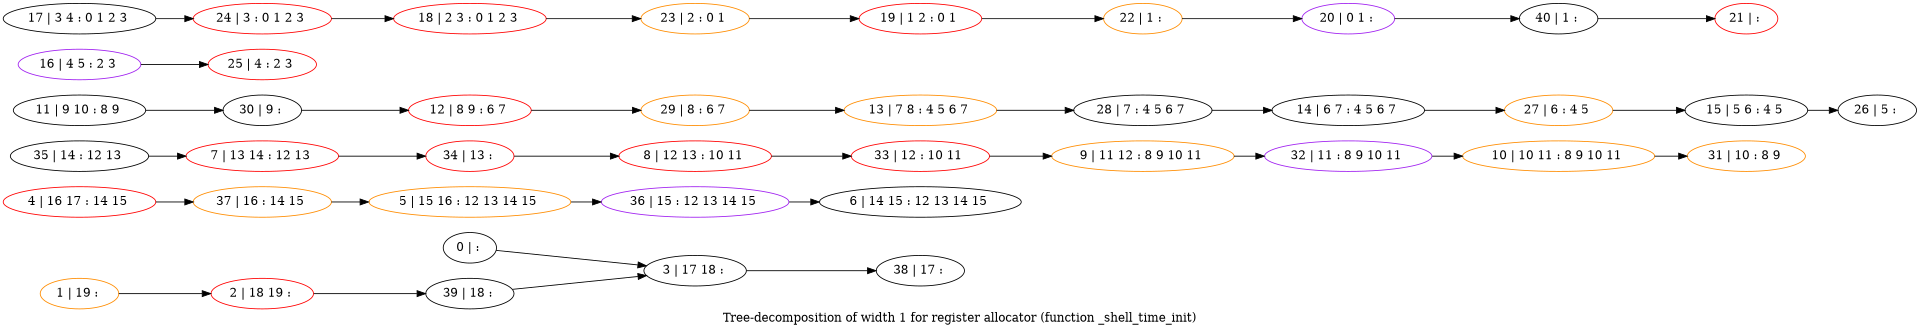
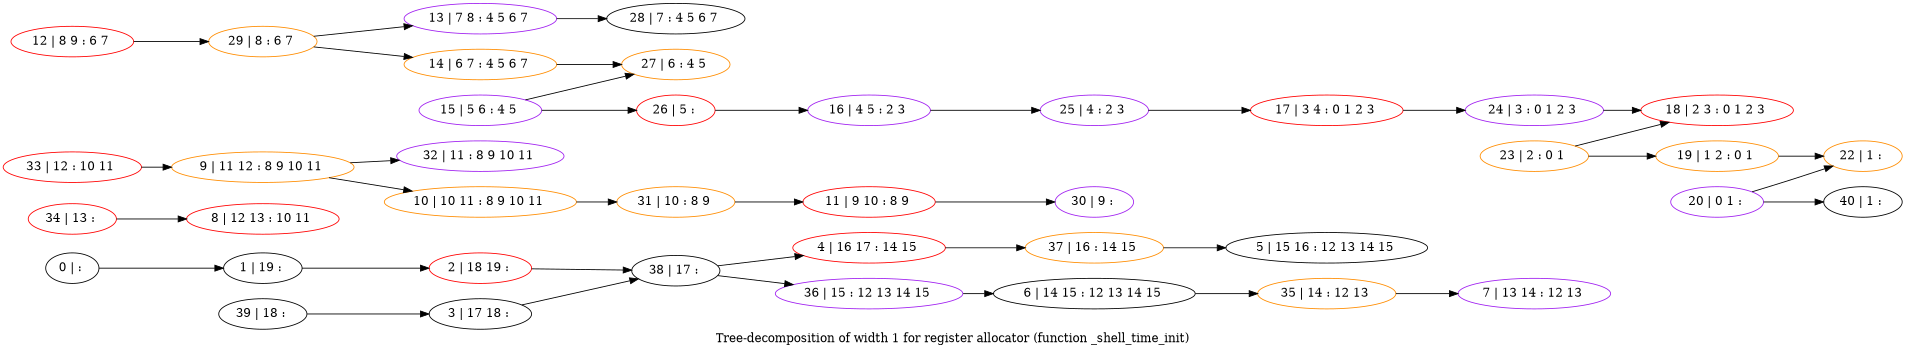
  digraph {
    label="Tree-decomposition of width 1 for register allocator (function _shell_time_init)"
    rankdir=LR
    node [color=black]
    n1 [label="0 | : "]
-   n2 [color=darkorange label="1 | 19 : "]
+   n2 [label="1 | 19 : "]
    n3 [color=red label="2 | 18 19 : "]
    n4 [label="39 | 18 : "]
    n5 [label="3 | 17 18 : "]
    n6 [label="38 | 17 : "]
    n7 [color=red label="4 | 16 17 : 14 15 "]
    n8 [color=darkorange label="37 | 16 : 14 15 "]
-   n9 [color=darkorange label="5 | 15 16 : 12 13 14 15 "]
+   n9 [label="5 | 15 16 : 12 13 14 15 "]
    n10 [color=purple label="36 | 15 : 12 13 14 15 "]
    n11 [label="6 | 14 15 : 12 13 14 15 "]
-   n12 [label="35 | 14 : 12 13 "]
-   n13 [color=red label="7 | 13 14 : 12 13 "]
+   n12 [color=darkorange label="35 | 14 : 12 13 "]
+   n13 [color=purple label="7 | 13 14 : 12 13 "]
    n14 [color=red label="34 | 13 : "]
    n15 [color=red label="8 | 12 13 : 10 11 "]
    n16 [color=red label="33 | 12 : 10 11 "]
    n17 [color=darkorange label="9 | 11 12 : 8 9 10 11 "]
    n18 [color=purple label="32 | 11 : 8 9 10 11 "]
    n19 [color=darkorange label="10 | 10 11 : 8 9 10 11 "]
    n20 [color=darkorange label="31 | 10 : 8 9 "]
-   n21 [label="11 | 9 10 : 8 9 "]
-   n22 [label="30 | 9 : "]
+   n21 [color=red label="11 | 9 10 : 8 9 "]
+   n22 [color=purple label="30 | 9 : "]
    n23 [color=red label="12 | 8 9 : 6 7 "]
    n24 [color=darkorange label="29 | 8 : 6 7 "]
-   n25 [color=darkorange label="13 | 7 8 : 4 5 6 7 "]
+   n25 [color=purple label="13 | 7 8 : 4 5 6 7 "]
    n26 [label="28 | 7 : 4 5 6 7 "]
-   n27 [label="14 | 6 7 : 4 5 6 7 "]
+   n27 [color=darkorange label="14 | 6 7 : 4 5 6 7 "]
    n28 [color=darkorange label="27 | 6 : 4 5 "]
-   n29 [label="15 | 5 6 : 4 5 "]
-   n30 [label="26 | 5 : "]
+   n29 [color=purple label="15 | 5 6 : 4 5 "]
+   n30 [color=red label="26 | 5 : "]
    n31 [color=purple label="16 | 4 5 : 2 3 "]
-   n32 [color=red label="25 | 4 : 2 3 "]
-   n33 [label="17 | 3 4 : 0 1 2 3 "]
-   n34 [color=red label="24 | 3 : 0 1 2 3 "]
+   n32 [color=purple label="25 | 4 : 2 3 "]
+   n33 [color=red label="17 | 3 4 : 0 1 2 3 "]
+   n34 [color=purple label="24 | 3 : 0 1 2 3 "]
    n35 [color=red label="18 | 2 3 : 0 1 2 3 "]
    n36 [color=darkorange label="23 | 2 : 0 1 "]
-   n37 [color=red label="19 | 1 2 : 0 1 "]
+   n37 [color=darkorange label="19 | 1 2 : 0 1 "]
    n38 [color=darkorange label="22 | 1 : "]
    n39 [color=purple label="20 | 0 1 : "]
    n40 [label="40 | 1 : "]
-   n41 [color=red label="21 | : "]
-   n1 -> n5
+   n1 -> n2
    n2 -> n3
-   n3 -> n4
+   n3 -> n6
    n4 -> n5
    n5 -> n6
+   n6 -> n7
    n7 -> n8
    n8 -> n9
-   n9 -> n10
+   n6 -> n10
    n10 -> n11
+   n11 -> n12
    n12 -> n13
-   n13 -> n14
    n14 -> n15
-   n15 -> n16
    n16 -> n17
    n17 -> n18
-   n18 -> n19
+   n17 -> n19
    n19 -> n20
+   n20 -> n21
    n21 -> n22
-   n22 -> n23
    n23 -> n24
    n24 -> n25
    n25 -> n26
-   n26 -> n27
+   n24 -> n27
    n27 -> n28
-   n28 -> n29
+   n29 -> n28
    n29 -> n30
+   n30 -> n31
    n31 -> n32
+   n32 -> n33
    n33 -> n34
    n34 -> n35
-   n35 -> n36
+   n36 -> n35
    n36 -> n37
    n37 -> n38
-   n38 -> n39
+   n39 -> n38
    n39 -> n40
-   n40 -> n41
  }
